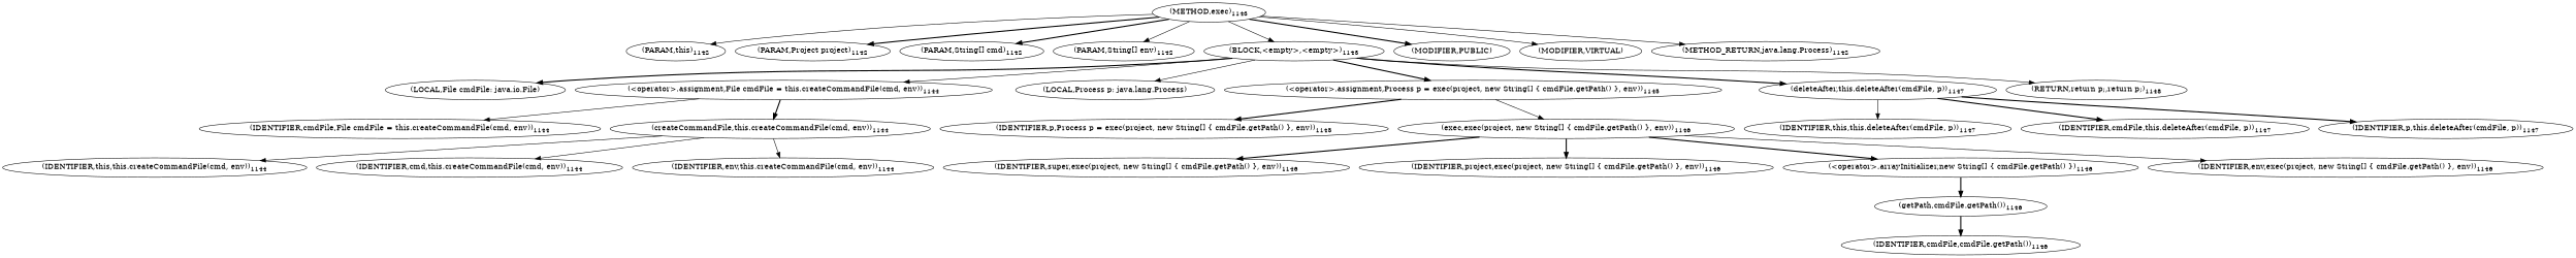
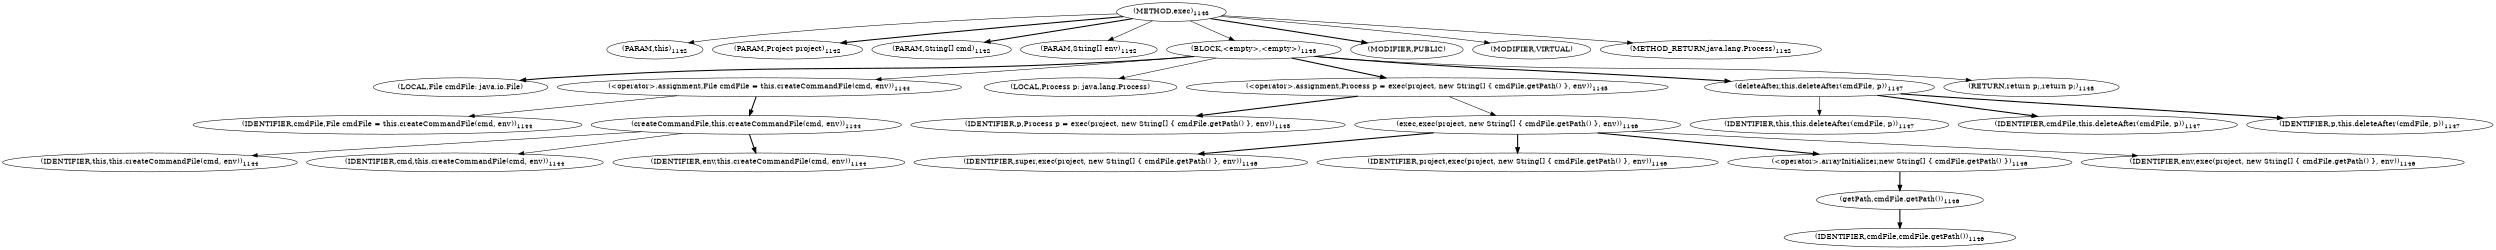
  digraph {
    edge [style=solid]
    n1 [label=<(METHOD,exec)<SUB>1143</SUB>>]
    n2 [label=<(PARAM,this)<SUB>1142</SUB>>]
    n3 [label=<(PARAM,Project project)<SUB>1142</SUB>>]
    n4 [label=<(PARAM,String[] cmd)<SUB>1142</SUB>>]
    n5 [label=<(PARAM,String[] env)<SUB>1142</SUB>>]
    n6 [label=<(BLOCK,&lt;empty&gt;,&lt;empty&gt;)<SUB>1143</SUB>>]
    n7 [label=<(MODIFIER,PUBLIC)>]
    n8 [label=<(MODIFIER,VIRTUAL)>]
    n9 [label=<(METHOD_RETURN,java.lang.Process)<SUB>1142</SUB>>]
    n10 [label=<(LOCAL,File cmdFile: java.io.File)>]
    n11 [label=<(&lt;operator&gt;.assignment,File cmdFile = this.createCommandFile(cmd, env))<SUB>1144</SUB>>]
    n12 [label=<(LOCAL,Process p: java.lang.Process)>]
    n13 [label=<(&lt;operator&gt;.assignment,Process p = exec(project, new String[] { cmdFile.getPath() }, env))<SUB>1145</SUB>>]
    n14 [label=<(deleteAfter,this.deleteAfter(cmdFile, p))<SUB>1147</SUB>>]
    n15 [label=<(RETURN,return p;,return p;)<SUB>1148</SUB>>]
    n16 [label=<(IDENTIFIER,cmdFile,File cmdFile = this.createCommandFile(cmd, env))<SUB>1144</SUB>>]
    n17 [label=<(createCommandFile,this.createCommandFile(cmd, env))<SUB>1144</SUB>>]
    n18 [label=<(IDENTIFIER,p,Process p = exec(project, new String[] { cmdFile.getPath() }, env))<SUB>1145</SUB>>]
    n19 [label=<(exec,exec(project, new String[] { cmdFile.getPath() }, env))<SUB>1146</SUB>>]
    n20 [label=<(IDENTIFIER,this,this.deleteAfter(cmdFile, p))<SUB>1147</SUB>>]
    n21 [label=<(IDENTIFIER,cmdFile,this.deleteAfter(cmdFile, p))<SUB>1147</SUB>>]
    n22 [label=<(IDENTIFIER,p,this.deleteAfter(cmdFile, p))<SUB>1147</SUB>>]
    n23 [label=<(IDENTIFIER,this,this.createCommandFile(cmd, env))<SUB>1144</SUB>>]
    n24 [label=<(IDENTIFIER,cmd,this.createCommandFile(cmd, env))<SUB>1144</SUB>>]
    n25 [label=<(IDENTIFIER,env,this.createCommandFile(cmd, env))<SUB>1144</SUB>>]
    n26 [label=<(IDENTIFIER,super,exec(project, new String[] { cmdFile.getPath() }, env))<SUB>1146</SUB>>]
    n27 [label=<(IDENTIFIER,project,exec(project, new String[] { cmdFile.getPath() }, env))<SUB>1146</SUB>>]
    n28 [label=<(&lt;operator&gt;.arrayInitializer,new String[] { cmdFile.getPath() })<SUB>1146</SUB>>]
    n29 [label=<(IDENTIFIER,env,exec(project, new String[] { cmdFile.getPath() }, env))<SUB>1146</SUB>>]
    n30 [label=<(getPath,cmdFile.getPath())<SUB>1146</SUB>>]
    n31 [label=<(IDENTIFIER,cmdFile,cmdFile.getPath())<SUB>1146</SUB>>]
    n1 -> n2
    n1 -> n3 [style=bold]
    n1 -> n4 [style=bold]
    n1 -> n5
    n1 -> n6
    n1 -> n7 [style=bold]
    n1 -> n8
    n1 -> n9
    n6 -> n10 [style=bold]
    n6 -> n11
    n6 -> n12
    n6 -> n13 [style=bold]
    n6 -> n14 [style=bold]
    n6 -> n15
    n11 -> n16
    n11 -> n17 [style=bold]
    n13 -> n18 [style=bold]
    n13 -> n19
    n14 -> n20
    n14 -> n21 [style=bold]
    n14 -> n22 [style=bold]
    n17 -> n23
    n17 -> n24
-   n17 -> n25
+   n17 -> n25 [style=bold]
    n19 -> n26 [style=bold]
    n19 -> n27 [style=bold]
    n19 -> n28 [style=bold]
    n19 -> n29
    n28 -> n30 [style=bold]
    n30 -> n31 [style=bold]
  }
